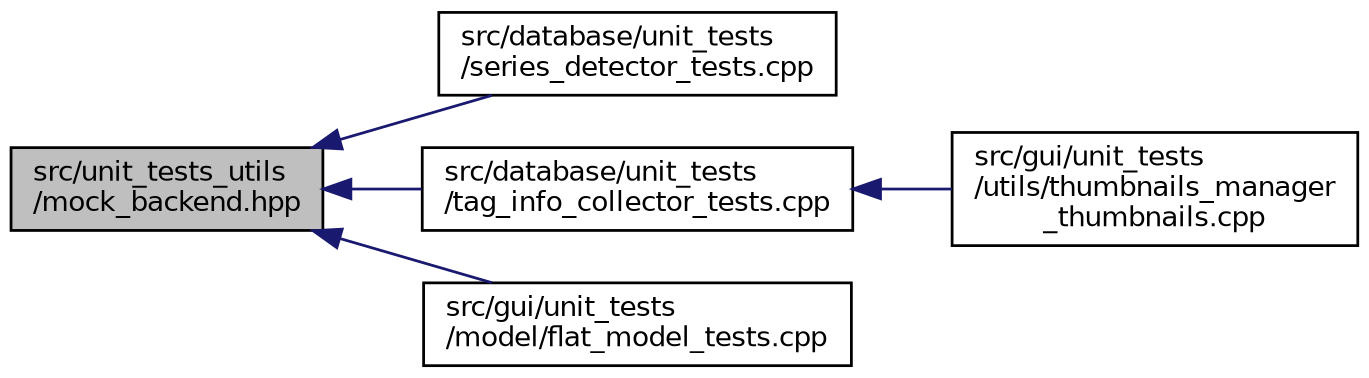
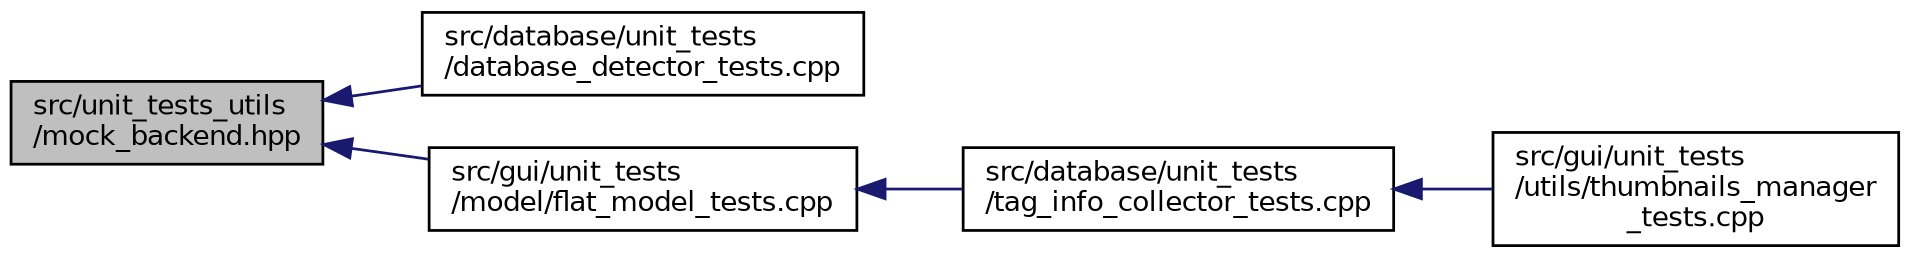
  digraph {
    rankdir=LR
    node [color=black fillcolor=white fontname=Helvetica fontsize=10 shape=record style=filled]
    edge [color=midnightblue dir=back fontname=Helvetica fontsize=10 labelfontname=Helvetica labelfontsize=10 style=solid]
    n1 [fillcolor=grey75 fontcolor=black height=0.2 label="src/unit_tests_utils\l/mock_backend.hpp" width=0.4]
-   n2 [height=0.2 label="src/database/unit_tests\l/series_detector_tests.cpp" width=0.4]
+   n2 [height=0.2 label="src/database/unit_tests\l/database_detector_tests.cpp" width=0.4]
    n3 [height=0.2 label="src/database/unit_tests\l/tag_info_collector_tests.cpp" width=0.4]
    n4 [height=0.2 label="src/gui/unit_tests\l/model/flat_model_tests.cpp" width=0.4]
-   n5 [height=0.2 label="src/gui/unit_tests\l/utils/thumbnails_manager\l_thumbnails.cpp" width=0.4]
+   n5 [height=0.2 label="src/gui/unit_tests\l/utils/thumbnails_manager\l_tests.cpp" width=0.4]
    n1 -> n2
-   n1 -> n3
+   n4 -> n3
    n1 -> n4
    n3 -> n5
  }
